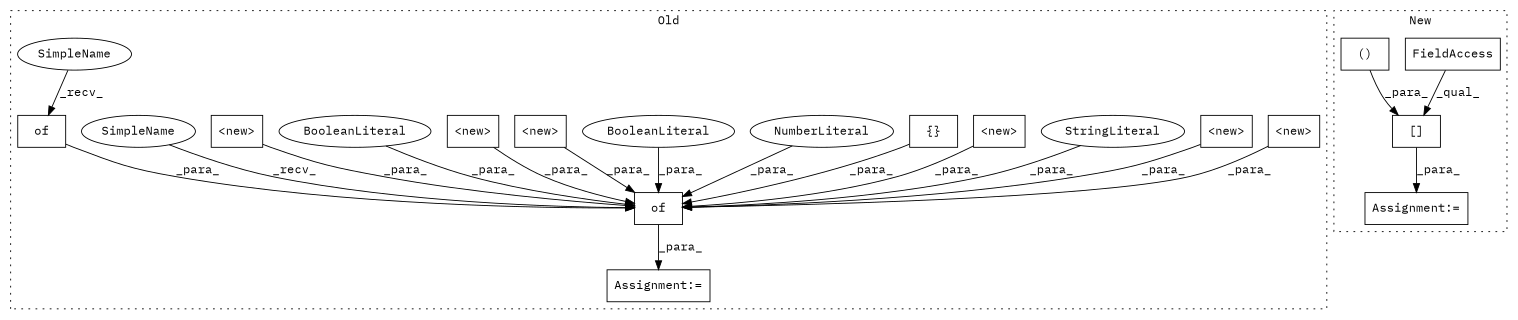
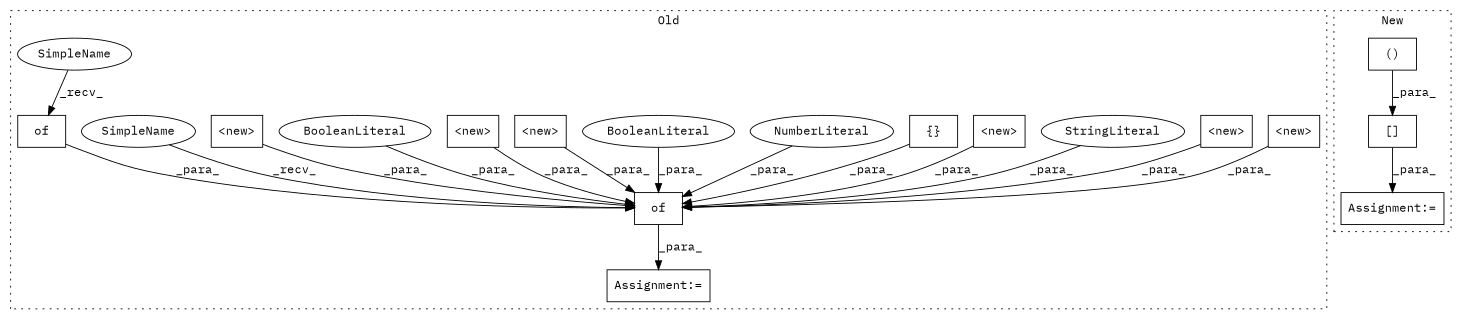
  digraph {
    fontname="IBM Plex Mono"
    node [a=14 l=1 shape=box fontname="IBM Plex Mono"]
    edge [fontname="IBM Plex Mono"]
    n1 [l=17 label="<new>" s=54477]
    n2 [a=32 l="3,1" label=of s="54059,54644"]
    n3 [l=33 label="<new>" s=54533]
    n4 [a=7 label="Assignment:=" s=54054]
    n5 [a=45 l=5 label=StringLiteral s=54443 shape=ellipse]
    n6 [l=31 label="<new>" s=54372]
    n7 [a=4 l=2 label="{}" s=54530]
    n8 [a=34 label=NumberLiteral s=54643 shape=ellipse]
    n9 [a=9 l=5 label=BooleanLiteral s=54130 shape=ellipse]
    n10 [l=29 label="<new>" s=54330]
    n11 [a=32 l=4 label=of s=54325]
    n12 [l=28 label="<new>" s=54062]
    n13 [a=9 l=5 label=BooleanLiteral s=54283 shape=ellipse]
    n14 [l=27 label="<new>" s=54171]
    n15 [a=42 l=3 label=SimpleName s=54055 shape=ellipse]
    n16 [a=42 l=3 label=SimpleName s=54321 shape=ellipse]
    n17 [a=2 l="16,2" label="[]" s="57135,58032"]
-   n18 [a=22 l=10 label=FieldAccess s=57135]
    n19 [a=106 l=881 label="()" s=57151]
    n20 [a=7 label="Assignment:=" s=57134]
    subgraph cluster_1 {
      label=Old
      style=dotted
      n1
      n2
      n3
      n4
      n5
      n6
      n7
      n8
      n9
      n10
      n11
      n12
      n13
      n14
      n15
      n16
    }
    subgraph cluster_2 {
      label=New
      style=dotted
      n17
-     n18
      n19
      n20
    }
    n1 -> n2 [label=_para_]
    n2 -> n4 [label=_para_]
    n3 -> n2 [label=_para_]
    n5 -> n2 [label=_para_]
    n6 -> n2 [label=_para_]
    n7 -> n2 [label=_para_]
    n8 -> n2 [label=_para_]
    n9 -> n2 [label=_para_]
    n10 -> n2 [label=_para_]
    n11 -> n2 [label=_para_]
    n12 -> n2 [label=_para_]
    n13 -> n2 [label=_para_]
    n14 -> n2 [label=_para_]
    n15 -> n2 [label=_recv_]
    n16 -> n11 [label=_recv_]
    n17 -> n20 [label=_para_]
-   n18 -> n17 [label=_qual_]
    n19 -> n17 [label=_para_]
  }
